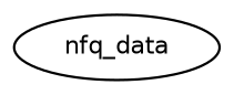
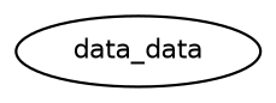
  digraph {
    rankdir=TB
-   n1 [color=black fillcolor=white fontname=Helvetica fontsize=10 height=0.2 label=nfq_data shape=ellipse style=filled width=0.4]
+   n1 [color=black fillcolor=white fontname=Helvetica fontsize=10 height=0.2 label=data_data shape=ellipse style=filled width=0.4]
  }
